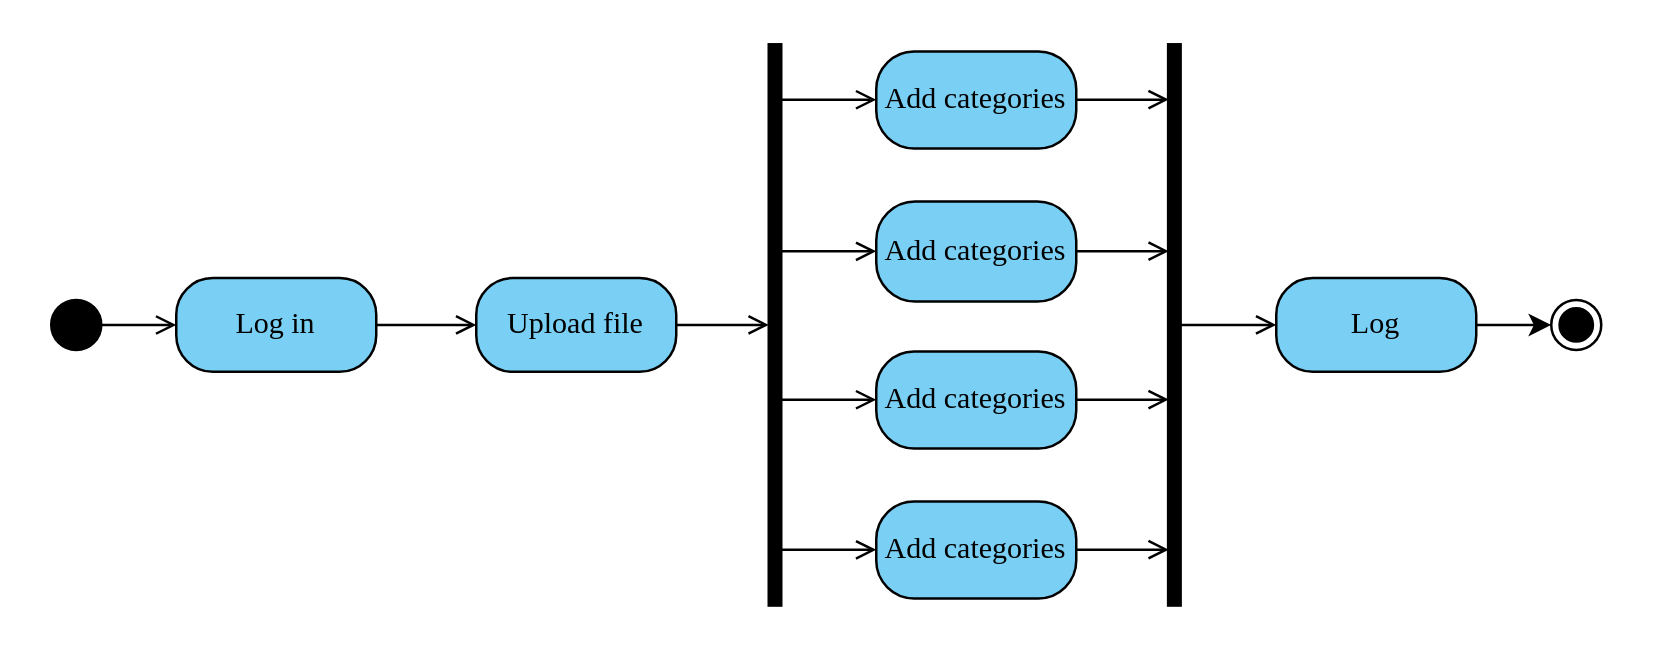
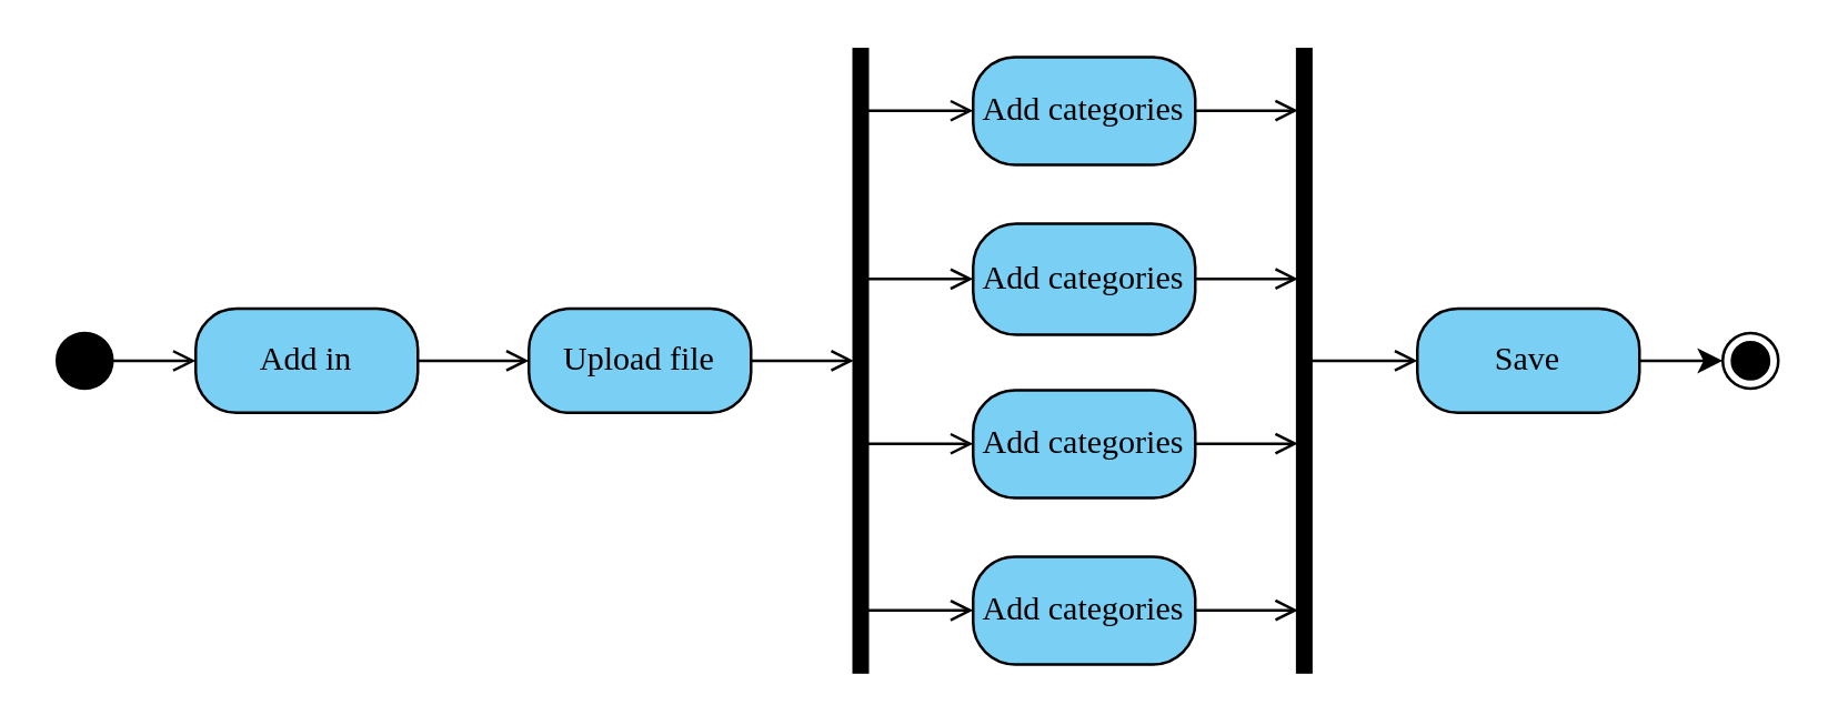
  <mxCell id="0" />
  <mxCell id="1" parent="0" />
  <mxCell id="2" style="edgeStyle=orthogonalEdgeStyle;rounded=0;orthogonalLoop=1;jettySize=auto;html=1;entryX=0.5;entryY=1;entryDx=0;entryDy=0;endArrow=open;endFill=0;fontFamily=Lucida Console;" edge="1" parent="1"><mxGeometry relative="1" as="geometry"><mxPoint x="427" y="39.25" as="sourcePoint" /><mxPoint x="467" y="39.25" as="targetPoint" /><Array as="points"><mxPoint x="448" y="39.25" /><mxPoint x="448" y="39.25" /></Array></mxGeometry></mxCell>
  <mxCell id="3" style="edgeStyle=orthogonalEdgeStyle;rounded=0;orthogonalLoop=1;jettySize=auto;html=1;entryX=0.5;entryY=1;entryDx=0;entryDy=0;endArrow=open;endFill=0;fontFamily=Lucida Console;" edge="1" parent="1"><mxGeometry relative="1" as="geometry"><mxPoint x="427" y="99.87" as="sourcePoint" /><mxPoint x="467" y="99.87" as="targetPoint" /><Array as="points"><mxPoint x="448" y="99.87" /><mxPoint x="448" y="99.87" /></Array></mxGeometry></mxCell>
  <mxCell id="4" style="edgeStyle=orthogonalEdgeStyle;rounded=0;orthogonalLoop=1;jettySize=auto;html=1;entryX=0.5;entryY=1;entryDx=0;entryDy=0;endArrow=open;endFill=0;fontFamily=Lucida Console;" edge="1" parent="1"><mxGeometry relative="1" as="geometry"><mxPoint x="427" y="159.25" as="sourcePoint" /><mxPoint x="467" y="159.25" as="targetPoint" /><Array as="points"><mxPoint x="448" y="159.25" /><mxPoint x="448" y="159.25" /></Array></mxGeometry></mxCell>
  <mxCell id="5" style="edgeStyle=orthogonalEdgeStyle;rounded=0;orthogonalLoop=1;jettySize=auto;html=1;entryX=0.5;entryY=1;entryDx=0;entryDy=0;endArrow=open;endFill=0;fontFamily=Lucida Console;" edge="1" parent="1"><mxGeometry relative="1" as="geometry"><mxPoint x="427" y="219.28" as="sourcePoint" /><mxPoint x="467" y="219.28" as="targetPoint" /><Array as="points"><mxPoint x="448" y="219.28" /><mxPoint x="448" y="219.28" /></Array></mxGeometry></mxCell>
  <mxCell id="6" style="edgeStyle=orthogonalEdgeStyle;rounded=0;orthogonalLoop=1;jettySize=auto;html=1;endArrow=open;endFill=0;" edge="1" parent="1" source="7" target="9"><mxGeometry relative="1" as="geometry" /></mxCell>
  <mxCell id="7" value="" style="ellipse;whiteSpace=wrap;html=1;aspect=fixed;fillColor=#000000;" vertex="1" parent="1"><mxGeometry x="20" y="119.37" width="20" height="20" as="geometry" /></mxCell>
  <mxCell id="8" style="edgeStyle=orthogonalEdgeStyle;rounded=0;orthogonalLoop=1;jettySize=auto;html=1;entryX=0;entryY=0.5;entryDx=0;entryDy=0;endArrow=open;endFill=0;fontFamily=Lucida Console;" edge="1" parent="1" source="9" target="11"><mxGeometry relative="1" as="geometry" /></mxCell>
- <mxCell id="9" value="Log in" style="rounded=1;whiteSpace=wrap;html=1;arcSize=39;fillColor=#7ACFF4;fontFamily=Lucida Console;" vertex="1" parent="1"><mxGeometry x="70" y="110.62" width="80" height="37.5" as="geometry" /></mxCell>
+ <mxCell id="9" value="Add in" style="rounded=1;whiteSpace=wrap;html=1;arcSize=39;fillColor=#7ACFF4;fontFamily=Lucida Console;" vertex="1" parent="1"><mxGeometry x="70" y="110.62" width="80" height="37.5" as="geometry" /></mxCell>
  <mxCell id="10" style="edgeStyle=orthogonalEdgeStyle;rounded=0;orthogonalLoop=1;jettySize=auto;html=1;entryX=0.5;entryY=1;entryDx=0;entryDy=0;endArrow=open;endFill=0;fontFamily=Lucida Console;" edge="1" parent="1" source="11" target="12"><mxGeometry relative="1" as="geometry" /></mxCell>
  <mxCell id="11" value="Upload file" style="rounded=1;whiteSpace=wrap;html=1;arcSize=39;fillColor=#7ACFF4;fontFamily=Lucida Console;" vertex="1" parent="1"><mxGeometry x="190" y="110.62" width="80" height="37.5" as="geometry" /></mxCell>
  <mxCell id="12" value="" style="rounded=0;whiteSpace=wrap;html=1;rotation=90;fillColor=#000000;fontFamily=Lucida Console;" vertex="1" parent="1"><mxGeometry x="197.25" y="126.87" width="224.5" height="5" as="geometry" /></mxCell>
  <mxCell id="13" value="Add categories" style="rounded=1;whiteSpace=wrap;html=1;arcSize=39;fillColor=#7ACFF4;fontFamily=Lucida Console;" vertex="1" parent="1"><mxGeometry x="350" y="140" width="80" height="38.75" as="geometry" /></mxCell>
  <mxCell id="14" value="Add categories" style="rounded=1;whiteSpace=wrap;html=1;arcSize=39;fillColor=#7ACFF4;fontFamily=Lucida Console;" vertex="1" parent="1"><mxGeometry x="350" y="80" width="80" height="40" as="geometry" /></mxCell>
  <mxCell id="15" value="Add categories" style="rounded=1;whiteSpace=wrap;html=1;arcSize=39;fillColor=#7ACFF4;fontFamily=Lucida Console;" vertex="1" parent="1"><mxGeometry x="350" y="200" width="80" height="38.75" as="geometry" /></mxCell>
  <mxCell id="16" value="Add categories" style="rounded=1;whiteSpace=wrap;html=1;arcSize=39;fillColor=#7ACFF4;fontFamily=Lucida Console;" vertex="1" parent="1"><mxGeometry x="350" y="20" width="80" height="38.75" as="geometry" /></mxCell>
  <mxCell id="17" style="edgeStyle=orthogonalEdgeStyle;rounded=0;orthogonalLoop=1;jettySize=auto;html=1;entryX=0.5;entryY=1;entryDx=0;entryDy=0;endArrow=open;endFill=0;fontFamily=Lucida Console;" edge="1" parent="1"><mxGeometry relative="1" as="geometry"><mxPoint x="310" y="39.3" as="sourcePoint" /><mxPoint x="350" y="39.3" as="targetPoint" /><Array as="points"><mxPoint x="331" y="39.3" /><mxPoint x="331" y="39.3" /></Array></mxGeometry></mxCell>
  <mxCell id="18" style="edgeStyle=orthogonalEdgeStyle;rounded=0;orthogonalLoop=1;jettySize=auto;html=1;entryX=0.5;entryY=1;entryDx=0;entryDy=0;endArrow=open;endFill=0;fontFamily=Lucida Console;" edge="1" parent="1"><mxGeometry relative="1" as="geometry"><mxPoint x="310" y="99.92" as="sourcePoint" /><mxPoint x="350" y="99.92" as="targetPoint" /><Array as="points"><mxPoint x="331" y="99.92" /><mxPoint x="331" y="99.92" /></Array></mxGeometry></mxCell>
  <mxCell id="19" style="edgeStyle=orthogonalEdgeStyle;rounded=0;orthogonalLoop=1;jettySize=auto;html=1;entryX=0.5;entryY=1;entryDx=0;entryDy=0;endArrow=open;endFill=0;fontFamily=Lucida Console;" edge="1" parent="1"><mxGeometry relative="1" as="geometry"><mxPoint x="310" y="159.3" as="sourcePoint" /><mxPoint x="350" y="159.3" as="targetPoint" /><Array as="points"><mxPoint x="331" y="159.3" /><mxPoint x="331" y="159.3" /></Array></mxGeometry></mxCell>
  <mxCell id="20" style="edgeStyle=orthogonalEdgeStyle;rounded=0;orthogonalLoop=1;jettySize=auto;html=1;entryX=0.5;entryY=1;entryDx=0;entryDy=0;endArrow=open;endFill=0;fontFamily=Lucida Console;" edge="1" parent="1"><mxGeometry relative="1" as="geometry"><mxPoint x="310" y="219.33" as="sourcePoint" /><mxPoint x="350" y="219.33" as="targetPoint" /><Array as="points"><mxPoint x="331" y="219.33" /><mxPoint x="331" y="219.33" /></Array></mxGeometry></mxCell>
  <mxCell id="21" style="edgeStyle=orthogonalEdgeStyle;rounded=0;orthogonalLoop=1;jettySize=auto;html=1;entryX=0;entryY=0.5;entryDx=0;entryDy=0;exitX=0.5;exitY=0;exitDx=0;exitDy=0;endArrow=open;endFill=0;fontFamily=Lucida Console;" edge="1" parent="1" source="22" target="24"><mxGeometry relative="1" as="geometry" /></mxCell>
  <mxCell id="22" value="" style="rounded=0;whiteSpace=wrap;html=1;rotation=90;fillColor=#000000;fontFamily=Lucida Console;" vertex="1" parent="1"><mxGeometry x="357" y="126.87" width="224.5" height="5" as="geometry" /></mxCell>
  <mxCell id="23" style="edgeStyle=orthogonalEdgeStyle;rounded=0;orthogonalLoop=1;jettySize=auto;html=1;entryX=0;entryY=0.5;entryDx=0;entryDy=0;" edge="1" parent="1" source="24" target="26"><mxGeometry relative="1" as="geometry" /></mxCell>
- <mxCell id="24" value="Log" style="rounded=1;whiteSpace=wrap;html=1;arcSize=39;fillColor=#7ACFF4;fontFamily=Lucida Console;" vertex="1" parent="1"><mxGeometry x="510" y="110.62" width="80" height="37.5" as="geometry" /></mxCell>
+ <mxCell id="24" value="Save" style="rounded=1;whiteSpace=wrap;html=1;arcSize=39;fillColor=#7ACFF4;fontFamily=Lucida Console;" vertex="1" parent="1"><mxGeometry x="510" y="110.62" width="80" height="37.5" as="geometry" /></mxCell>
  <mxCell id="25" value="" style="group" vertex="1" connectable="0" parent="1"><mxGeometry x="620" y="119.37" width="20" height="20" as="geometry" /></mxCell>
  <mxCell id="26" value="" style="ellipse;whiteSpace=wrap;html=1;aspect=fixed;" vertex="1" parent="25"><mxGeometry width="20" height="20" as="geometry" /></mxCell>
  <mxCell id="27" value="" style="ellipse;whiteSpace=wrap;html=1;aspect=fixed;fillColor=#000000;" vertex="1" parent="25"><mxGeometry x="3.333" y="3.333" width="13.333" height="13.333" as="geometry" /></mxCell>
